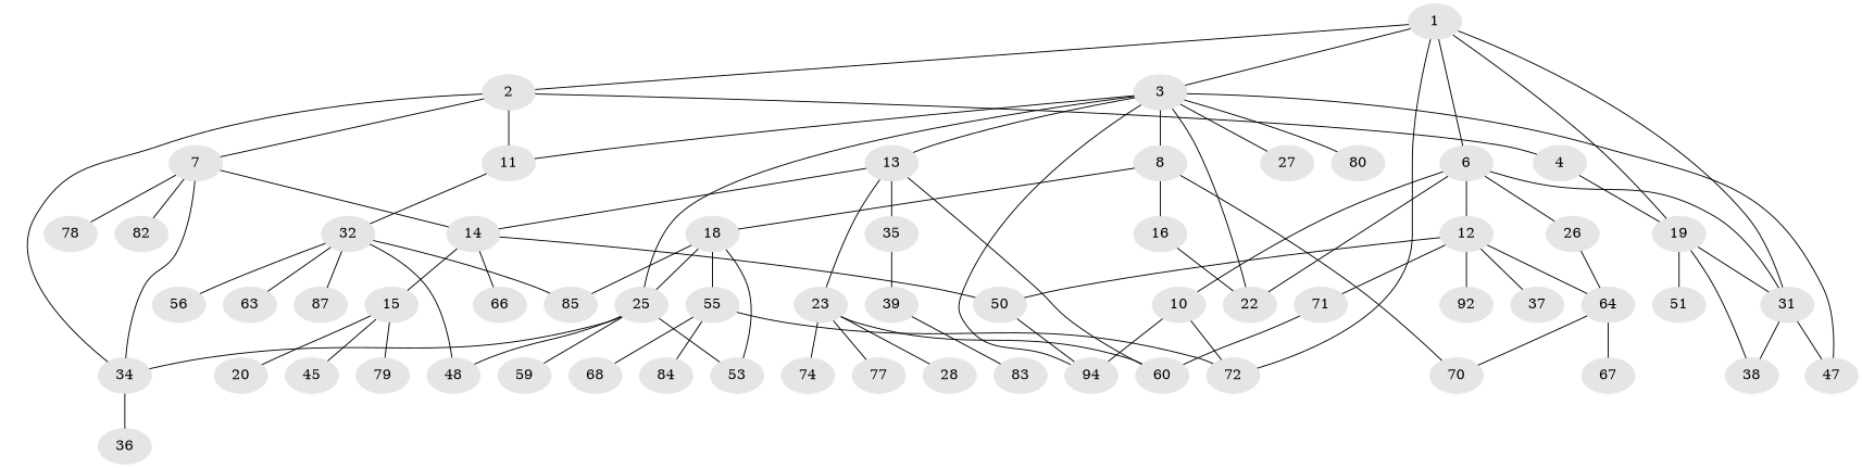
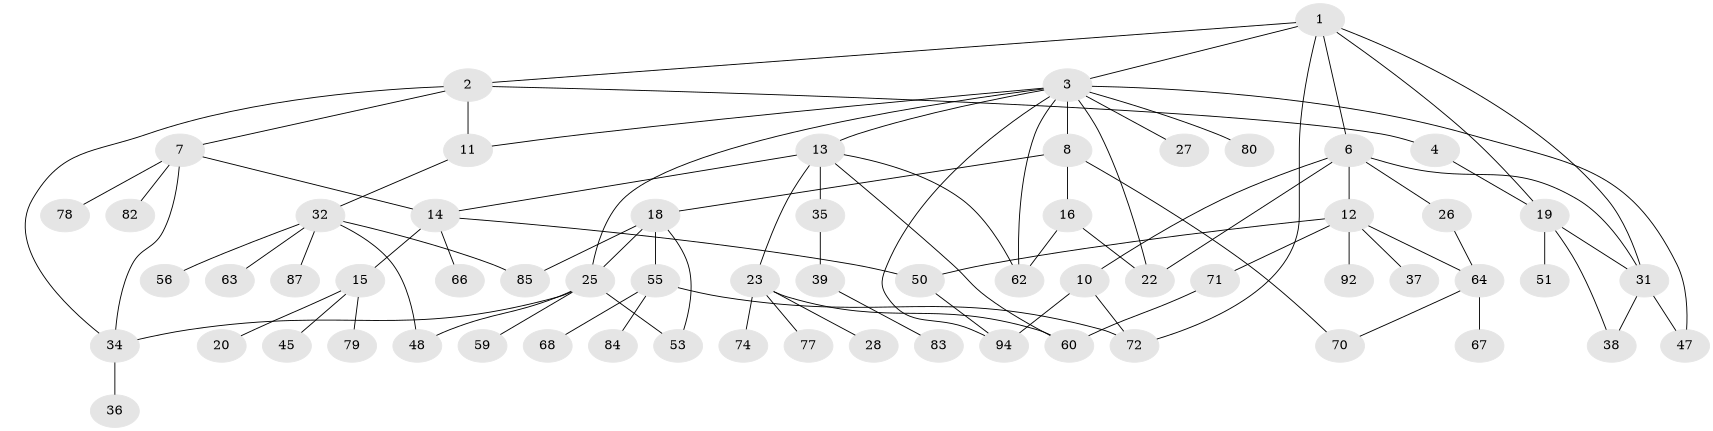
  graph {
    node [color=gray90 style=filled]
    1 [super="+5"]
    2 [super="+46"]
    3 [super="+9"]
    6 [super="+76"]
    19 [super="+21"]
    31 [super="+33"]
    72
    4 [super="+42"]
    7
    11 [super="+24"]
    34 [super="+40"]
    8
    13 [super="+43"]
    22 [super="+57"]
    25 [super="+52"]
    27
    47 [super="+75"]
+   62 [super="+71"]
    80 [super="+94"]
    n20 [label=94]
    10 [super="+69"]
    12 [super="+30"]
    26 [super="+49"]
    38
    51
    14 [super="+17"]
    78
    82
    32 [super="+61"]
    36
    16 [super="+54"]
    18 [super="+29"]
    70
    23 [super="+89"]
    35
    60
    53 [super="+81"]
    48
    59
    37
    n41 [label=71 super="+86"]
    50 [super="+95"]
    64 [super="+88"]
    92
    15 [super="+65"]
    66 [super="+73"]
    55 [super="+58"]
    85
    56
    63
    87
    67
    28
    74 [super="+93"]
    77
    39 [super="+44"]
    20
    45 [super="+91"]
    79
    68
    84
    83 [super="+96"]
    1 -- 2
    1 -- 3
    1 -- 6
    1 -- 19
    1 -- 31
    1 -- 72
    2 -- 4
    2 -- 7
    2 -- 11
    2 -- 34
    3 -- 11
    3 -- 8
    3 -- 13
    3 -- 22
    3 -- 25
    3 -- 27
    3 -- 47
+   3 -- 62
    3 -- 80
    3 -- n20
    6 -- 31
    6 -- 22
    6 -- 10
    6 -- 12
    6 -- 26
    19 -- 31
    19 -- 38
    19 -- 51
    31 -- 47
    31 -- 38
    4 -- 19
    7 -- 34
    7 -- 14
    7 -- 78
    7 -- 82
    11 -- 32
    34 -- 36
    8 -- 16
    8 -- 18
    8 -- 70
+   13 -- 62
    13 -- 14
    13 -- 23
    13 -- 35
    13 -- 60
    25 -- 34
    25 -- 53
    25 -- 48
    25 -- 59
    10 -- 72
    10 -- n20
    12 -- 37
    12 -- n41
    12 -- 50
    12 -- 64
    12 -- 92
    26 -- 64
    14 -- 50
    14 -- 15 [weight=2]
    14 -- 66
    32 -- 48
    32 -- 85
    32 -- 56
    32 -- 63
    32 -- 87
    16 -- 22
+   16 -- 62
    18 -- 25
    18 -- 53
    18 -- 55
    18 -- 85
    23 -- 60
    23 -- 28
    23 -- 74
    23 -- 77
    35 -- 39
    n41 -- 60
    50 -- n20
    64 -- 70
    64 -- 67
    15 -- 20
    15 -- 45
    15 -- 79
    55 -- 72
    55 -- 68
    55 -- 84
    39 -- 83 [weight=2]
  }
